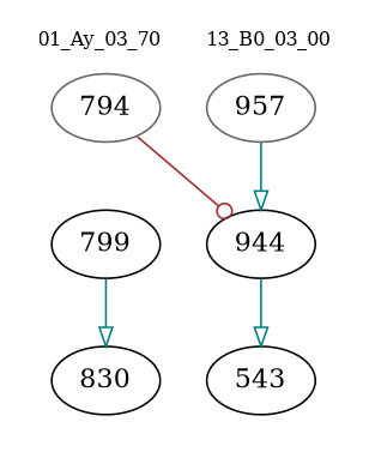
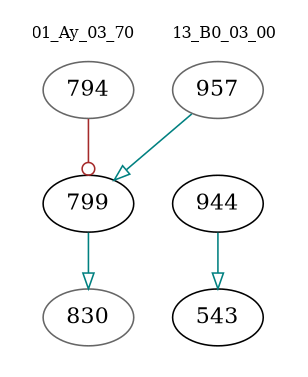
  digraph {
    node [color=black]
    edge [arrowhead=onormal color=teal]
    n1 [color=gray40 label=794]
    n2 [label=799]
-   n3 [label=830]
+   n3 [color=gray40 label=830]
    n4 [color=gray40 label=957]
    n5 [label=944]
    n6 [label=543]
    subgraph cluster_1 {
      color=white
      fontsize=10
      label="01_Ay_03_70"
      n1
      n2
      n3
    }
    subgraph cluster_2 {
      color=white
      fontsize=10
      label="13_B0_03_00"
      n4
      n5
      n6
    }
-   n1 -> n5 [arrowhead=odot color=brown]
+   n1 -> n2 [arrowhead=odot color=brown]
    n2 -> n3
-   n4 -> n5
+   n4 -> n2
    n5 -> n6
  }
